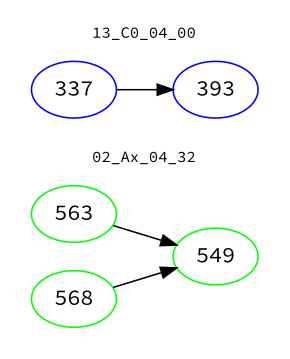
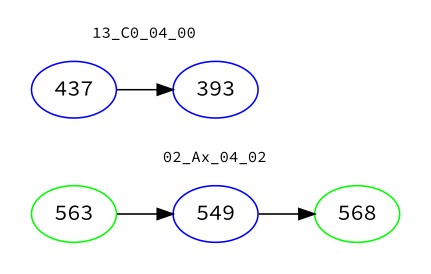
  digraph {
    fontname="Source Code Pro"
    rankdir=LR
    node [color=blue fontname="Source Code Pro"]
    edge [color=black fontname="Source Code Pro"]
    n1 [color=green label=563]
-   n2 [color=green label=549]
+   n2 [label=549]
    n3 [color=green label=568]
-   n4 [label=337]
+   n4 [label=437]
    n5 [label=393]
    subgraph cluster_1 {
      color=white
      fontsize=10
-     label="02_Ax_04_32"
+     label="02_Ax_04_02"
      n1
      n2
      n3
    }
    subgraph cluster_2 {
      color=white
      fontsize=10
      label="13_C0_04_00"
      n4
      n5
    }
    n1 -> n2
-   n3 -> n2
+   n2 -> n3
    n4 -> n5
  }
